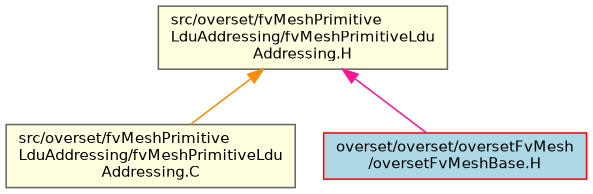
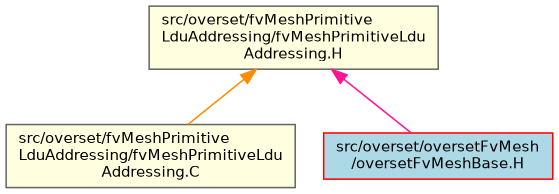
  digraph {
    node [fillcolor=lightyellow fontname=Helvetica fontsize=10 shape=box style=filled]
    edge [dir=back fontname=Helvetica fontsize=10 labelfontname=Helvetica labelfontsize=10 style=solid]
    n1 [color=gray40 fontcolor=black height=0.2 label="src/overset/fvMeshPrimitive\lLduAddressing/fvMeshPrimitiveLdu\lAddressing.H" width=0.4]
    n2 [color=grey40 height=0.2 label="src/overset/fvMeshPrimitive\lLduAddressing/fvMeshPrimitiveLdu\lAddressing.C" width=0.4]
-   n3 [color=red fillcolor=lightblue height=0.2 label="overset/overset/oversetFvMesh\l/oversetFvMeshBase.H" width=0.4]
+   n3 [color=red fillcolor=lightblue height=0.2 label="src/overset/oversetFvMesh\l/oversetFvMeshBase.H" width=0.4]
    n1 -> n2 [color=darkorange]
    n1 -> n3 [color=deeppink]
  }
